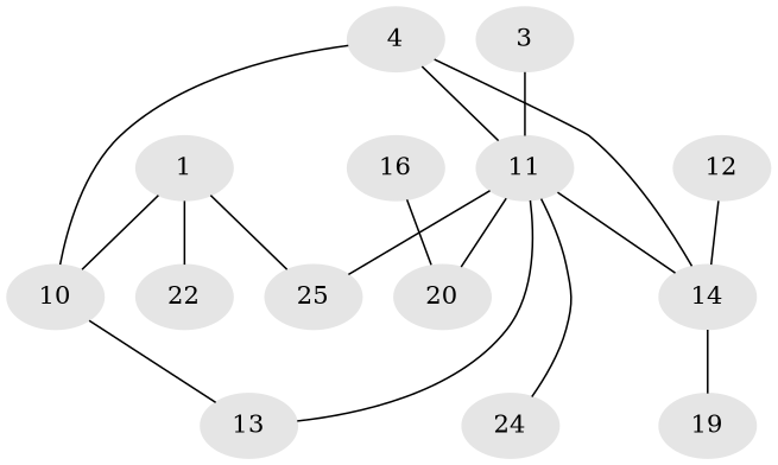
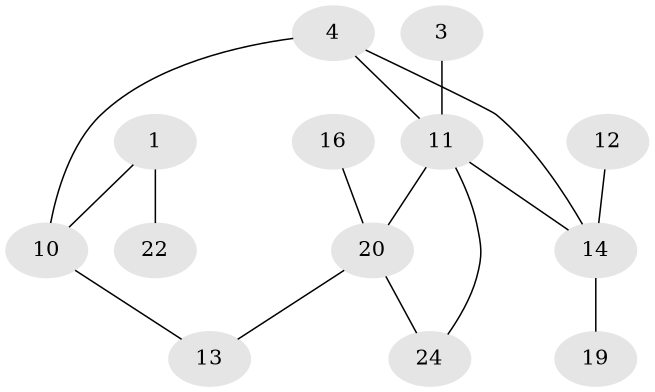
  graph {
    node [color=gray90 style=filled]
    edge [weight=1.0]
    1
    10
    22
-   25
    13
    3
    11
    24
    14
    20
    4
    19
    12
    16
    1 -- 10
    1 -- 22
-   1 -- 25
    10 -- 13 [weight=2.0]
    3 -- 11 [weight=3.0]
-   11 -- 25
-   11 -- 13
+   20 -- 13
    11 -- 24
    11 -- 14
    11 -- 20 [weight=2.0]
    14 -- 19
+   20 -- 24
    4 -- 10 [weight=2.0]
    4 -- 11 [weight=3.0]
    4 -- 14
    12 -- 14
    16 -- 20 [weight=2.0]
  }
